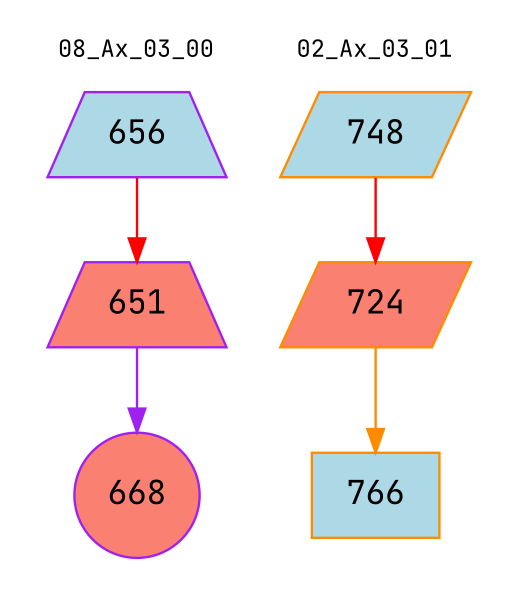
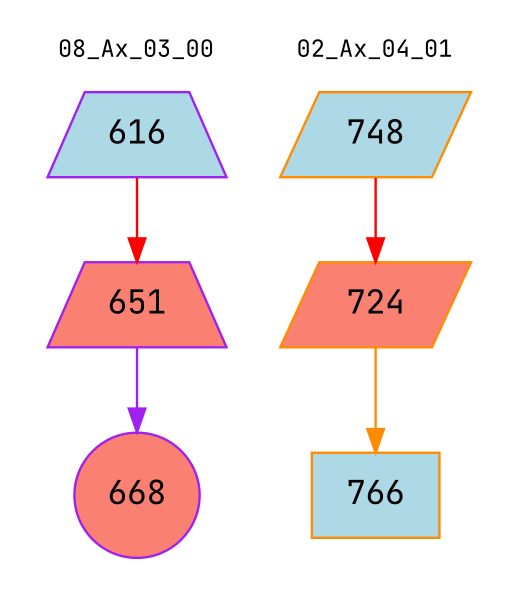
  digraph {
    fontname="JetBrains Mono"
    node [color=purple fillcolor=lightblue fontname="JetBrains Mono" shape=trapezium style=filled]
    edge [color=red fontname="JetBrains Mono"]
-   n1 [label=656]
+   n1 [label=616]
    n2 [fillcolor=salmon label=651]
    n3 [fillcolor=salmon label=668 shape=circle]
    n4 [color=darkorange label=748 shape=parallelogram]
    n5 [color=darkorange fillcolor=salmon label=724 shape=parallelogram]
    n6 [color=darkorange label=766 shape=box]
    subgraph cluster_1 {
      color=white
      fontsize=10
      label="08_Ax_03_00"
      n1
      n2
      n3
    }
    subgraph cluster_2 {
      color=white
      fontsize=10
-     label="02_Ax_03_01"
+     label="02_Ax_04_01"
      n4
      n5
      n6
    }
    n1 -> n2
    n2 -> n3 [color=purple]
    n4 -> n5
    n5 -> n6 [color=darkorange]
  }
